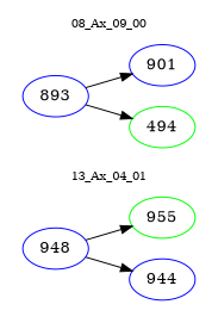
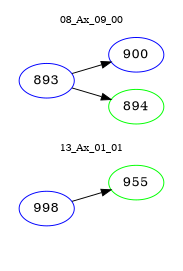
  digraph {
    rankdir=LR
    node [color=blue]
    edge [color=black]
-   n1 [label=948]
-   n2 [label=944]
+   n1 [label=998]
    n3 [color=green label=955]
    n4 [label=893]
-   n5 [color=green label=494]
-   n6 [label=901]
+   n5 [color=green label=894]
+   n6 [label=900]
    subgraph cluster_1 {
      color=white
      fontsize=10
-     label="13_Ax_04_01"
+     label="13_Ax_01_01"
      n1
-     n2
      n3
    }
    subgraph cluster_2 {
      color=white
      fontsize=10
      label="08_Ax_09_00"
      n4
      n5
      n6
    }
-   n1 -> n2
    n1 -> n3
    n4 -> n5
    n4 -> n6
  }
